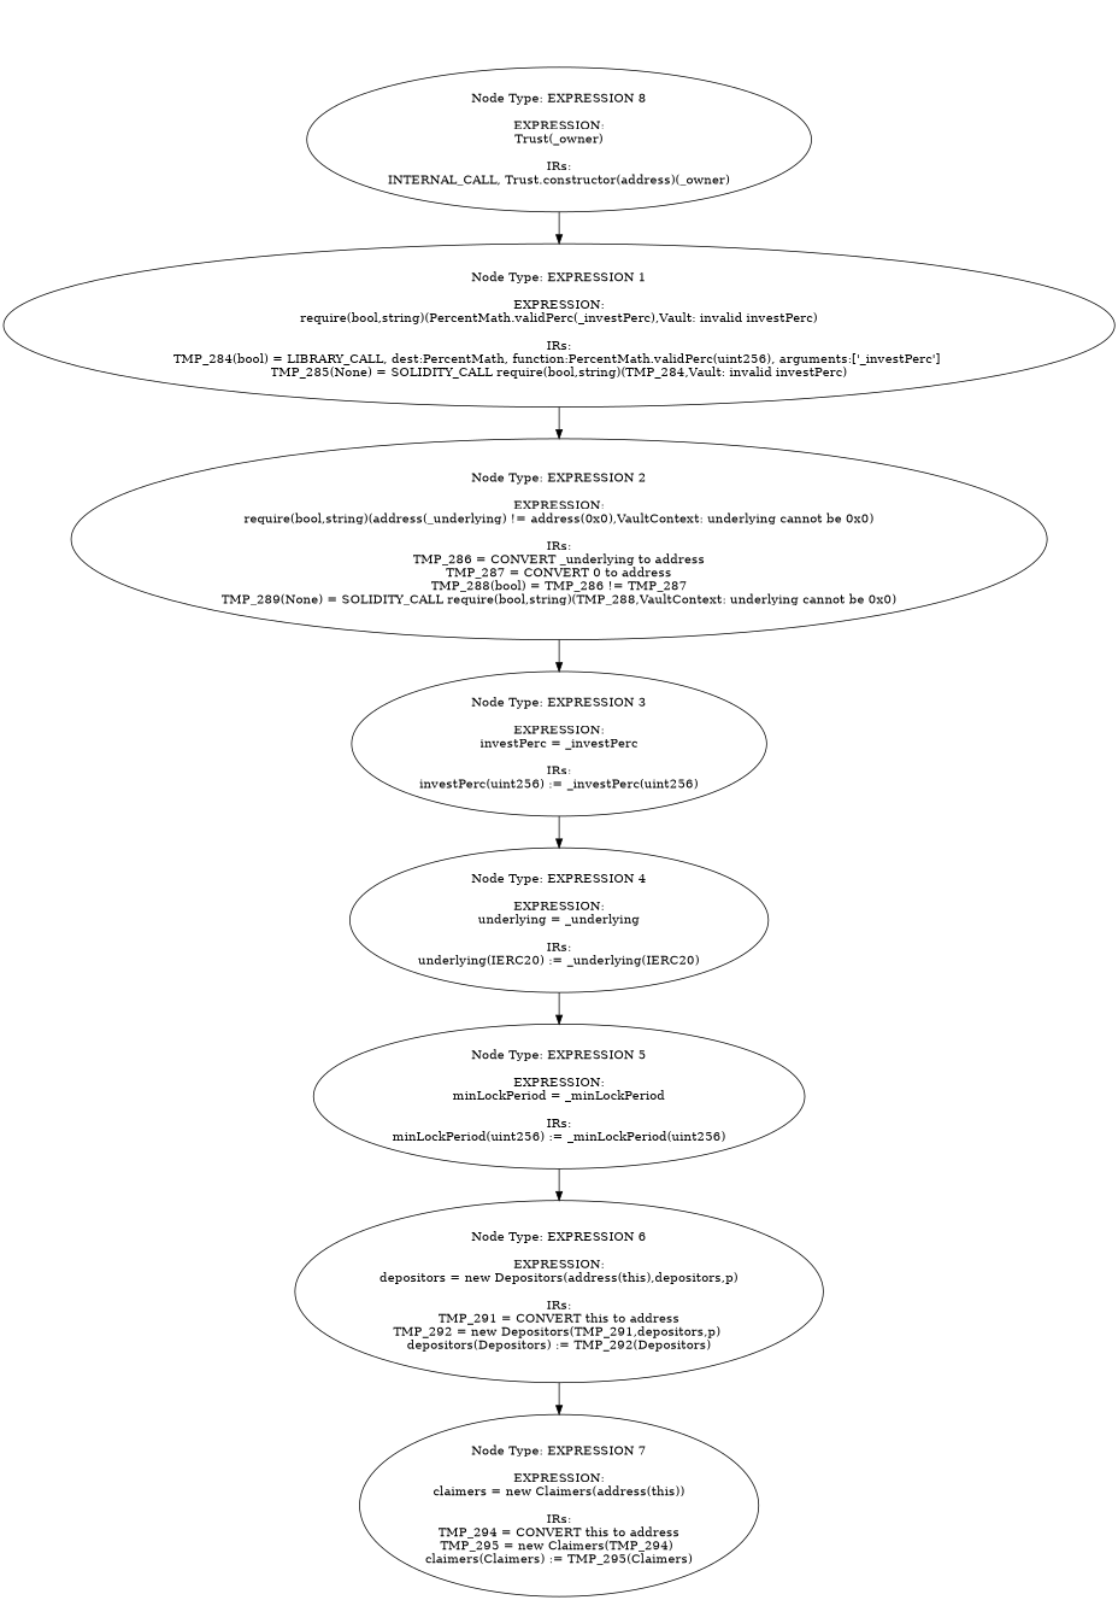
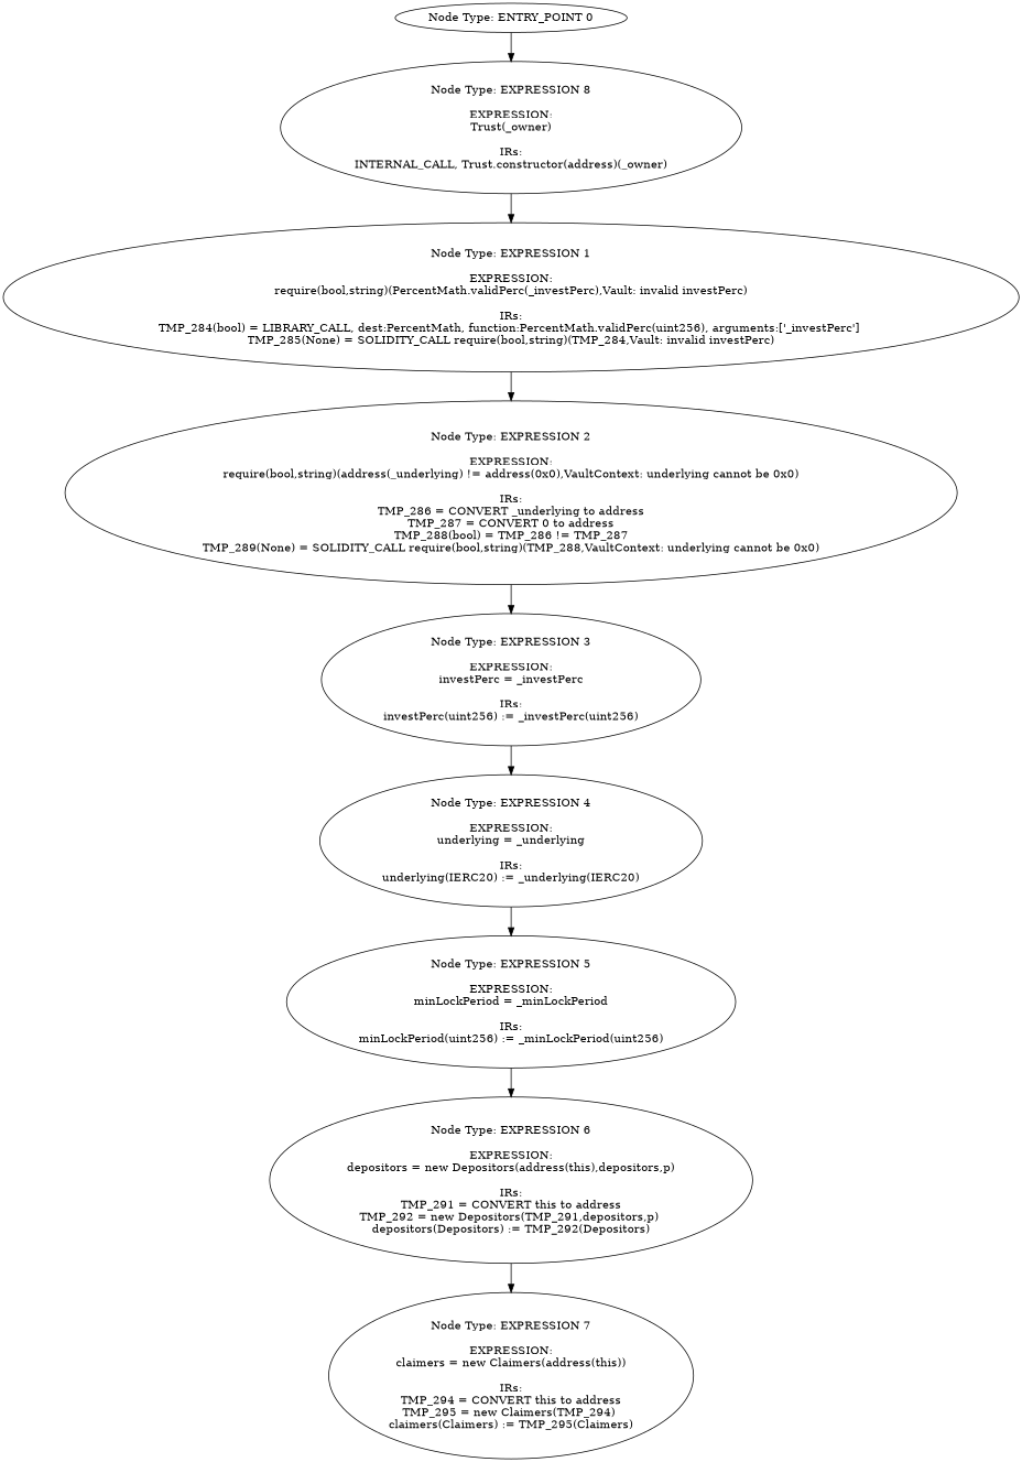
  digraph {
+   n1 [label="Node Type: ENTRY_POINT 0\n"]
    n2 [label="Node Type: EXPRESSION 8\n\nEXPRESSION:\nTrust(_owner)\n\nIRs:\nINTERNAL_CALL, Trust.constructor(address)(_owner)"]
    n3 [label="Node Type: EXPRESSION 1\n\nEXPRESSION:\nrequire(bool,string)(PercentMath.validPerc(_investPerc),Vault: invalid investPerc)\n\nIRs:\nTMP_284(bool) = LIBRARY_CALL, dest:PercentMath, function:PercentMath.validPerc(uint256), arguments:['_investPerc'] \nTMP_285(None) = SOLIDITY_CALL require(bool,string)(TMP_284,Vault: invalid investPerc)"]
    n4 [label="Node Type: EXPRESSION 2\n\nEXPRESSION:\nrequire(bool,string)(address(_underlying) != address(0x0),VaultContext: underlying cannot be 0x0)\n\nIRs:\nTMP_286 = CONVERT _underlying to address\nTMP_287 = CONVERT 0 to address\nTMP_288(bool) = TMP_286 != TMP_287\nTMP_289(None) = SOLIDITY_CALL require(bool,string)(TMP_288,VaultContext: underlying cannot be 0x0)"]
    n5 [label="Node Type: EXPRESSION 3\n\nEXPRESSION:\ninvestPerc = _investPerc\n\nIRs:\ninvestPerc(uint256) := _investPerc(uint256)"]
    n6 [label="Node Type: EXPRESSION 4\n\nEXPRESSION:\nunderlying = _underlying\n\nIRs:\nunderlying(IERC20) := _underlying(IERC20)"]
    n7 [label="Node Type: EXPRESSION 5\n\nEXPRESSION:\nminLockPeriod = _minLockPeriod\n\nIRs:\nminLockPeriod(uint256) := _minLockPeriod(uint256)"]
    n8 [label="Node Type: EXPRESSION 6\n\nEXPRESSION:\ndepositors = new Depositors(address(this),depositors,p)\n\nIRs:\nTMP_291 = CONVERT this to address\nTMP_292 = new Depositors(TMP_291,depositors,p) \ndepositors(Depositors) := TMP_292(Depositors)"]
    n9 [label="Node Type: EXPRESSION 7\n\nEXPRESSION:\nclaimers = new Claimers(address(this))\n\nIRs:\nTMP_294 = CONVERT this to address\nTMP_295 = new Claimers(TMP_294) \nclaimers(Claimers) := TMP_295(Claimers)"]
+   n1 -> n2
    n2 -> n3
    n3 -> n4
    n4 -> n5
    n5 -> n6
    n6 -> n7
    n7 -> n8
    n8 -> n9
  }
